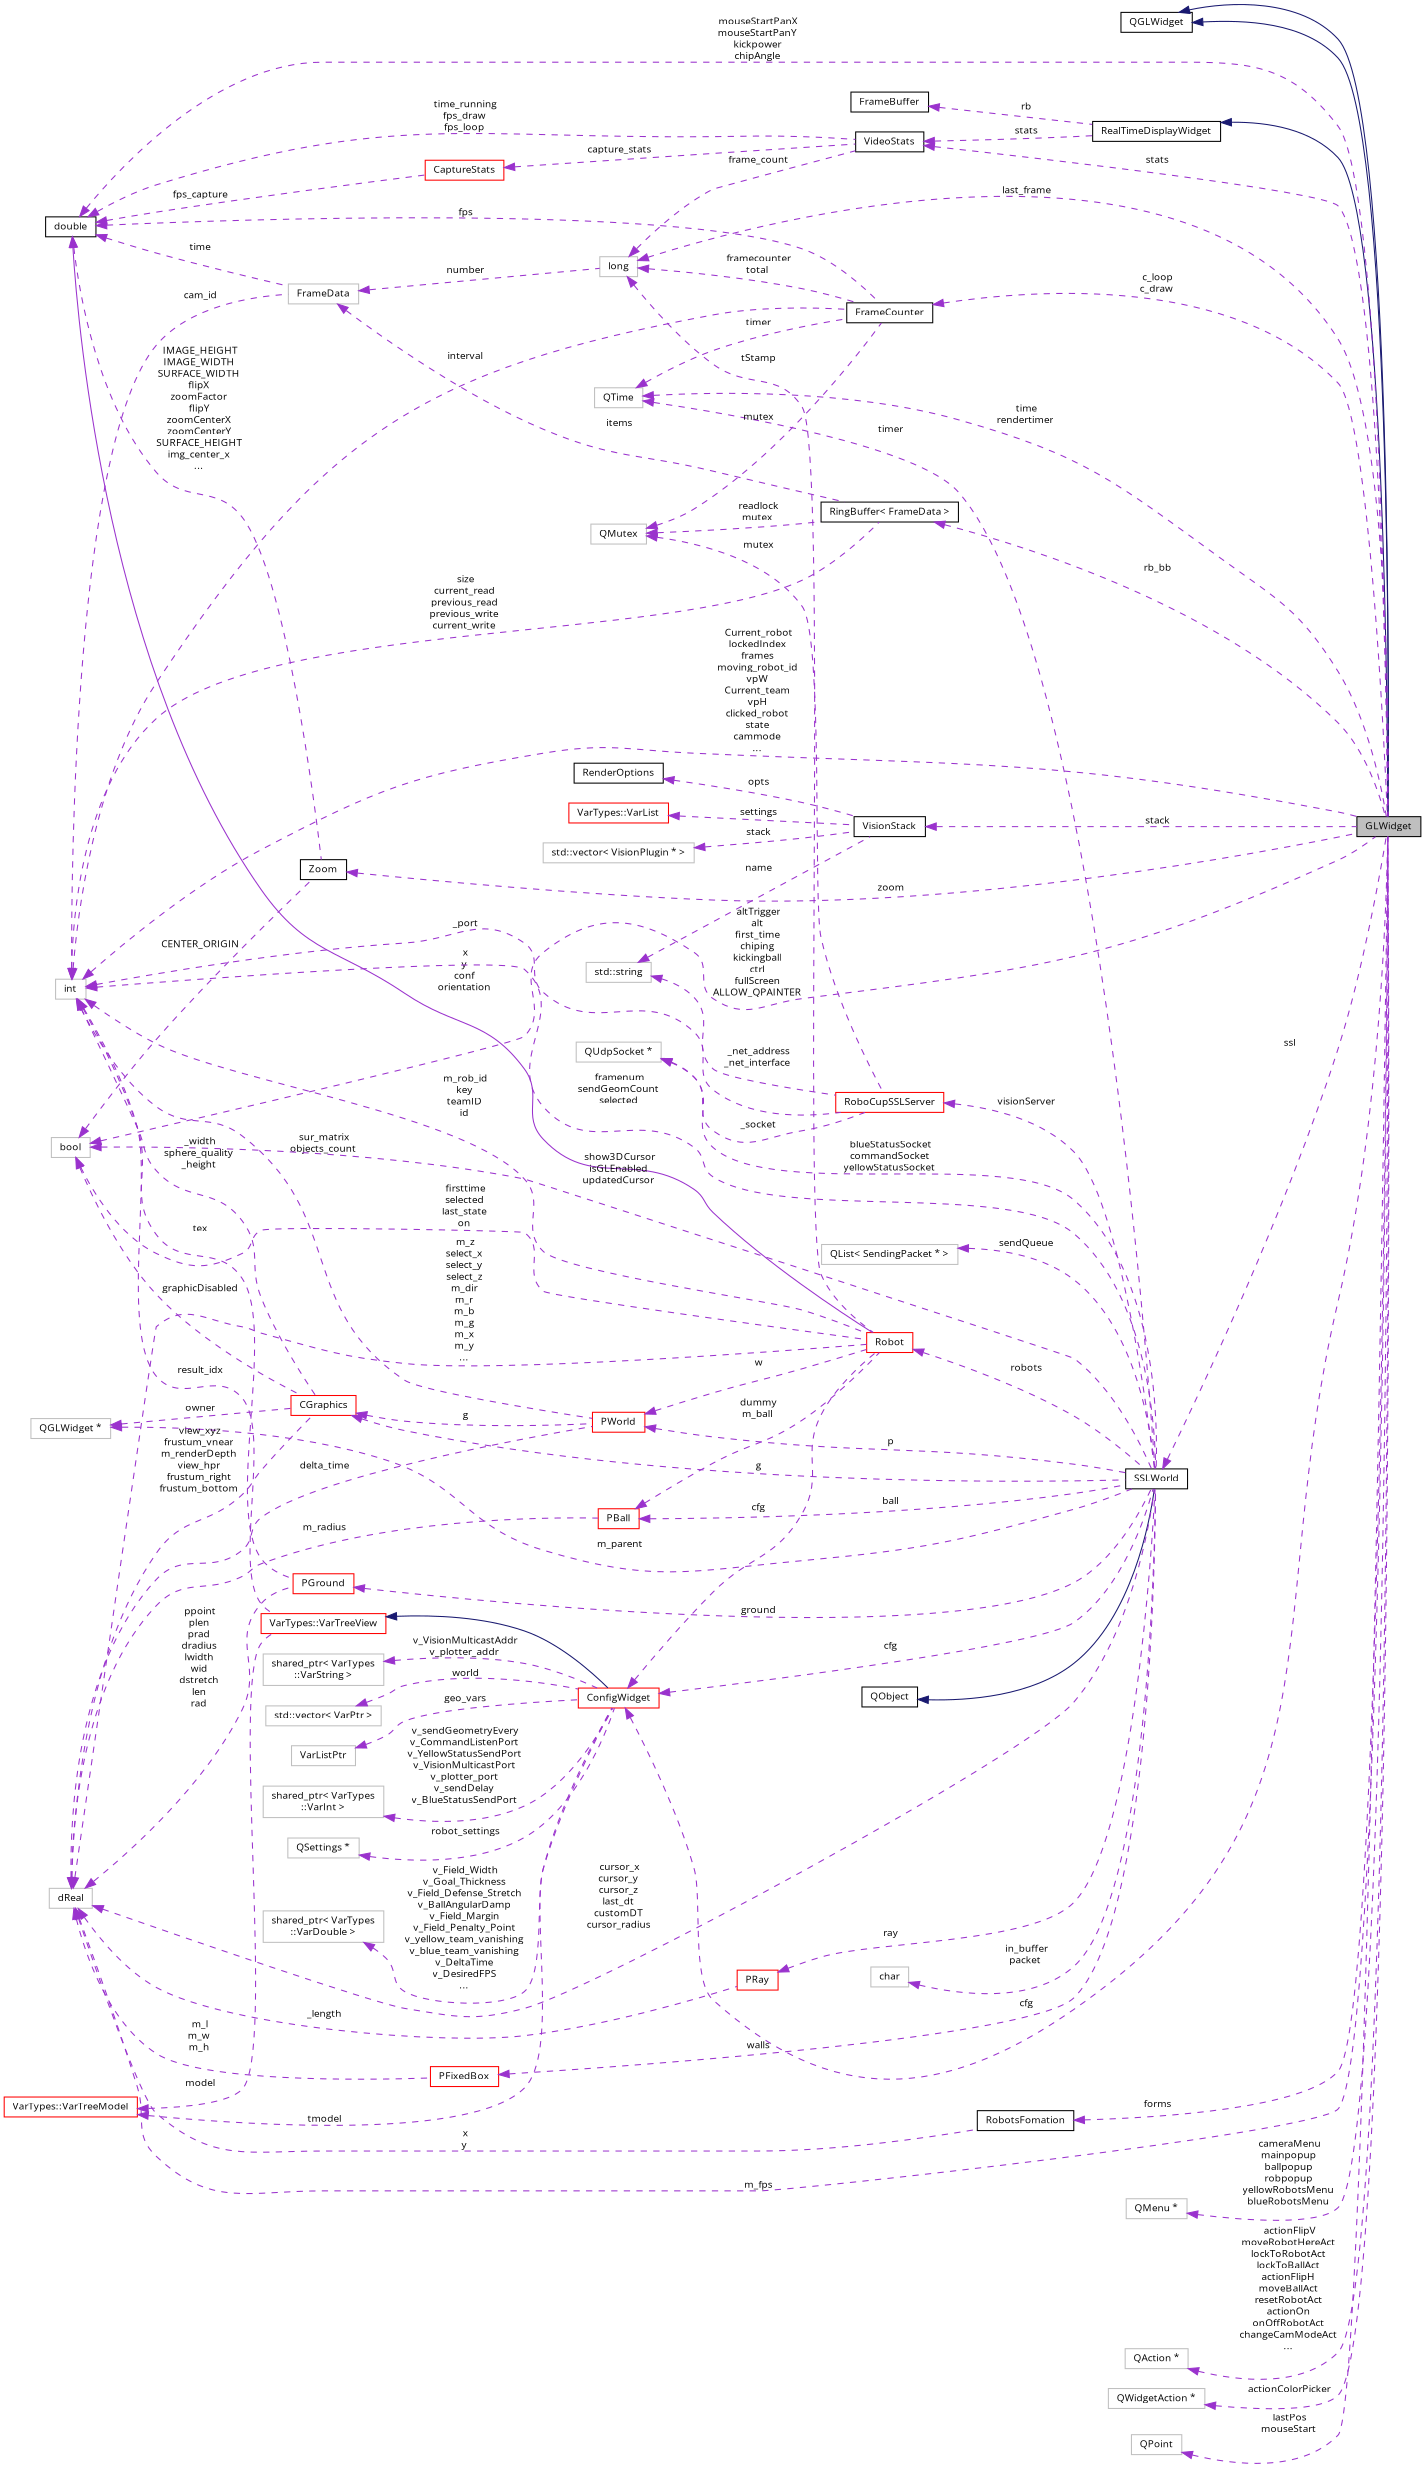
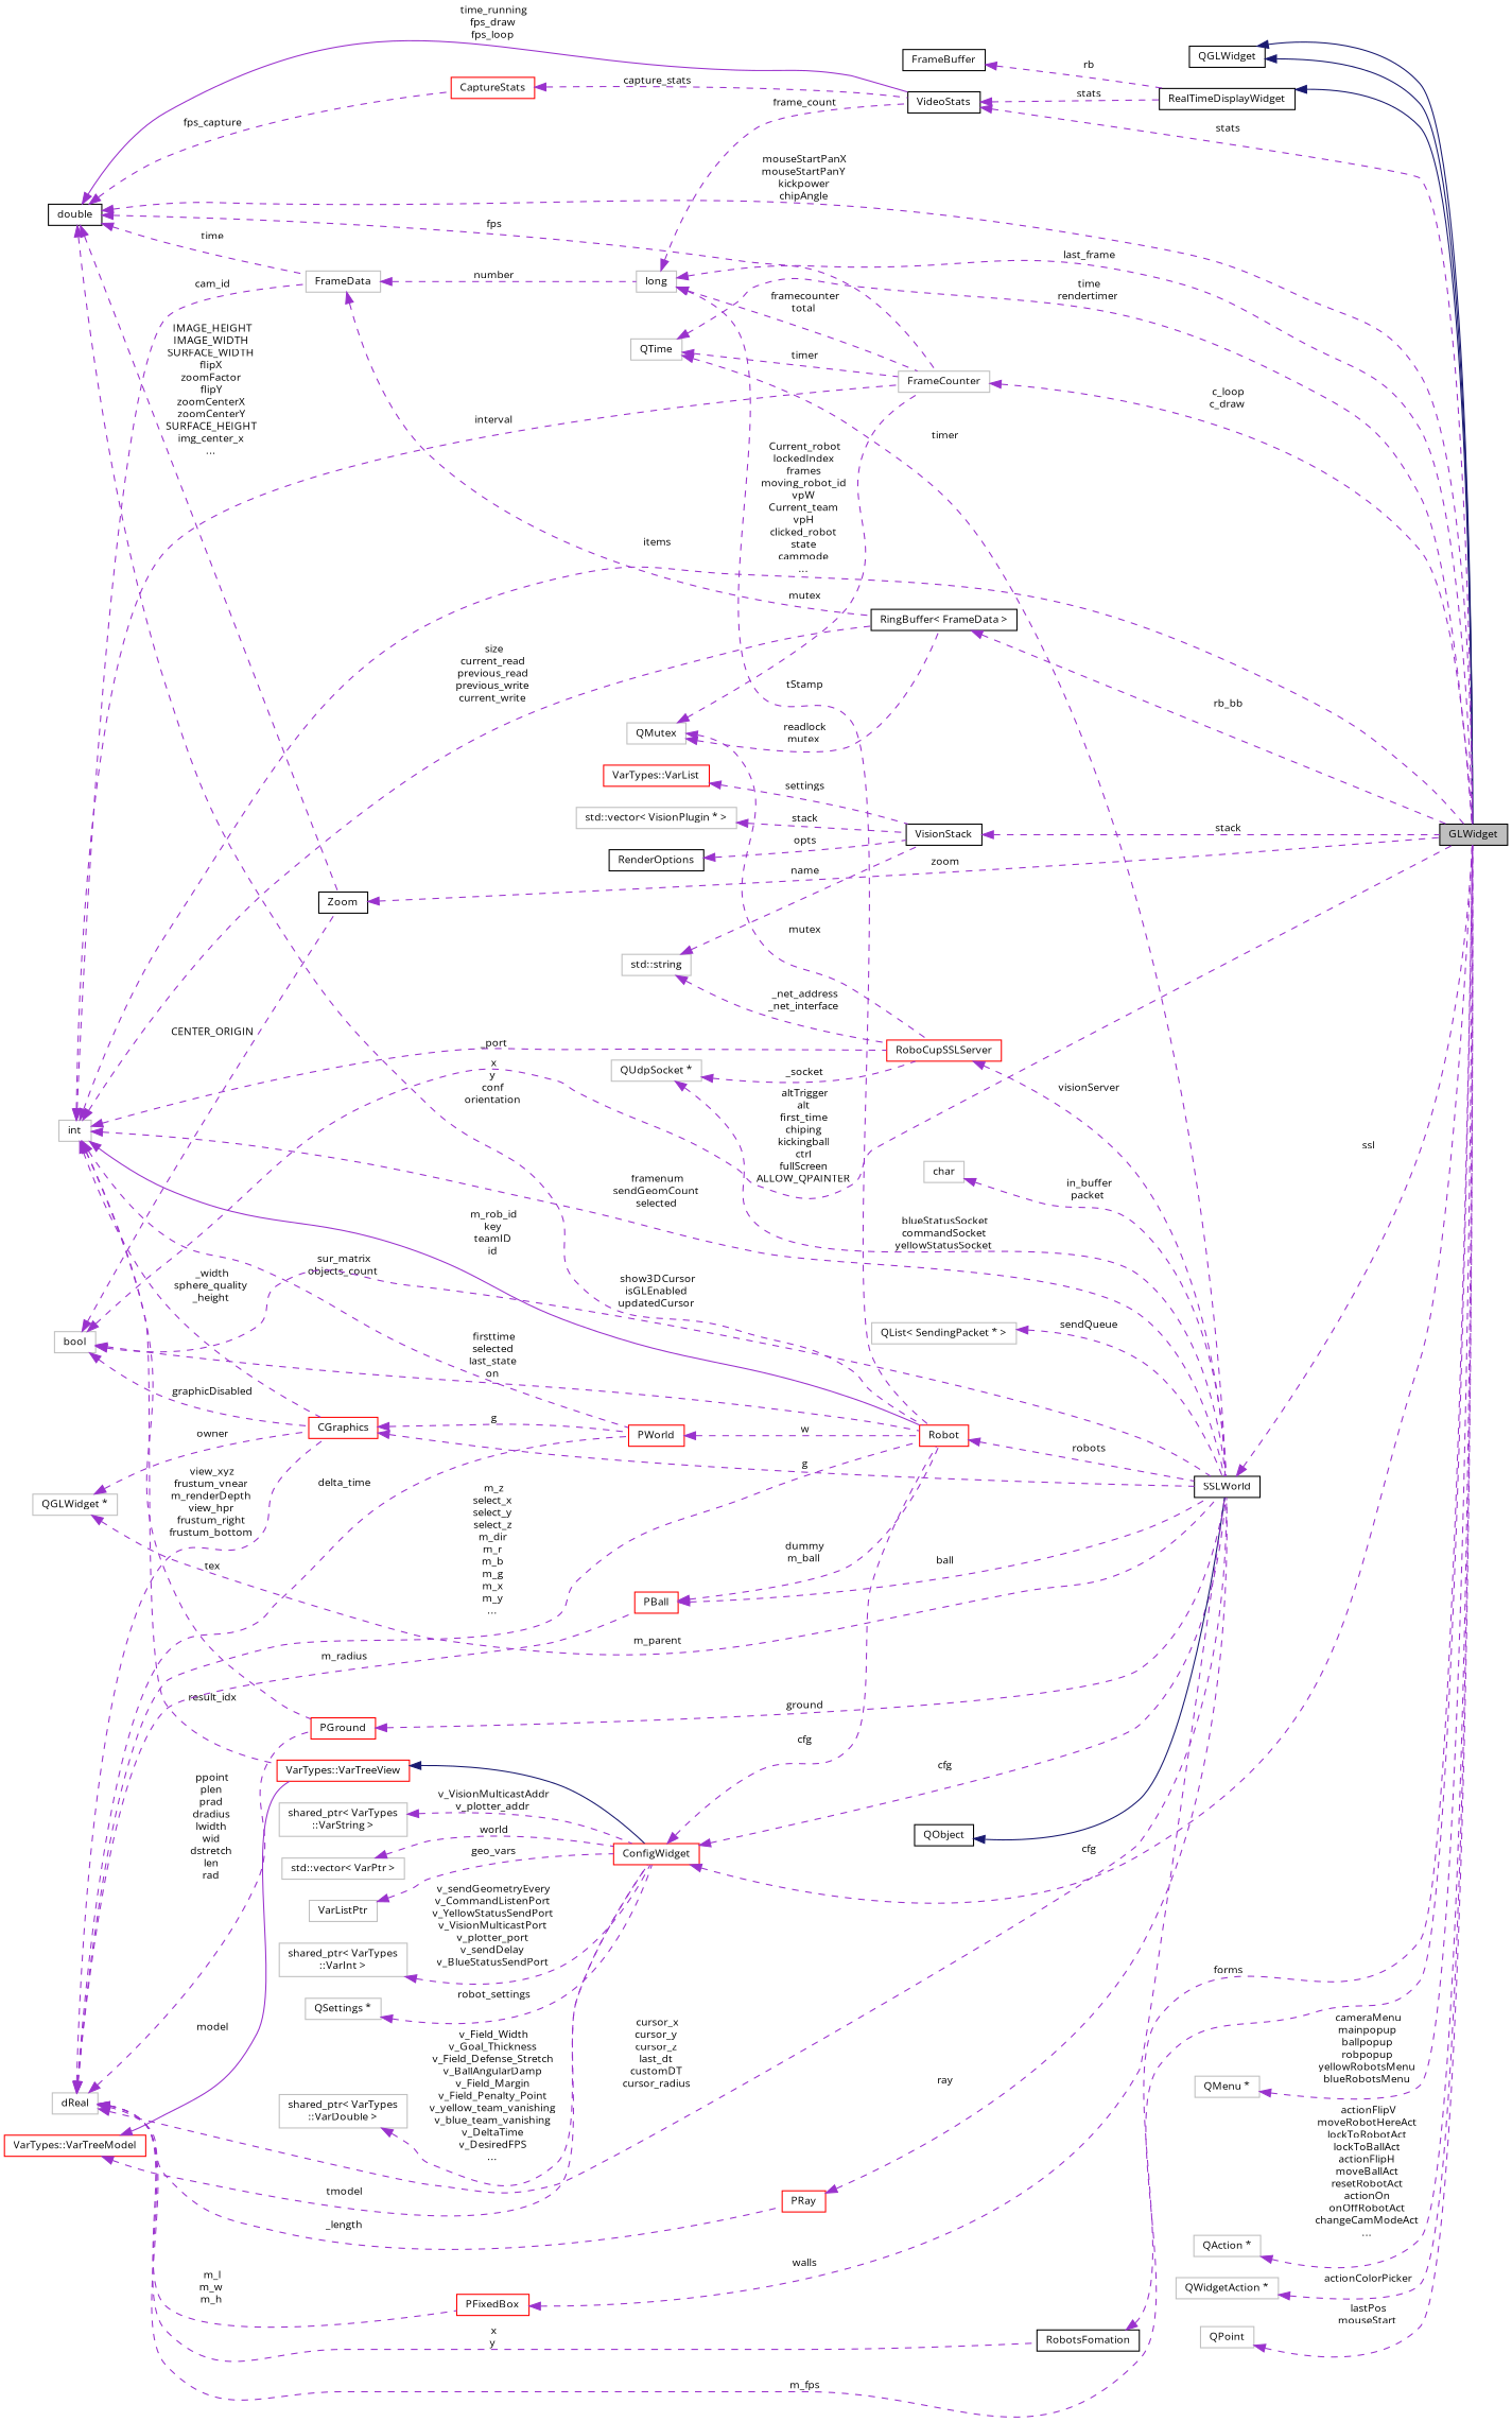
  digraph {
    fontname="Open Sans"
    rankdir=LR
    node [color=grey75 fillcolor=white fontname="Open Sans" fontsize=10 shape=record style=filled]
    edge [color=darkorchid3 dir=back fontname="Open Sans" fontsize=10 labelfontname=Helvetica labelfontsize=10 style=dashed]
    n1 [color=black fillcolor=grey75 fontcolor=black height=0.2 label=GLWidget width=0.4]
    n2 [color=black height=0.2 label=QGLWidget width=0.4]
    n3 [color=black height=0.2 label=RealTimeDisplayWidget width=0.4]
    n4 [color=black height=0.2 label=FrameBuffer width=0.4]
    n5 [color=black height=0.2 label=VideoStats width=0.4]
    n6 [color=black height=0.2 label=double width=0.4]
    n7 [color=red height=0.2 label=CaptureStats width=0.4]
-   n8 [color=black height=0.2 label=FrameCounter width=0.4]
+   n8 [height=0.2 label=FrameCounter width=0.4]
    n9 [color=black height=0.2 label=Zoom width=0.4]
    n10 [height=0.2 label=FrameData width=0.4]
    n11 [color=red height=0.2 label=Robot width=0.4]
    n12 [height=0.2 label=long width=0.4]
    n13 [color=black height=0.2 label="RingBuffer\< FrameData \>" width=0.4]
    n14 [color=black height=0.2 label=SSLWorld width=0.4]
    n15 [height=0.2 label=QTime width=0.4]
    n16 [height=0.2 label=int width=0.4]
    n17 [color=red height=0.2 label=PWorld width=0.4]
    n18 [color=red height=0.2 label=CGraphics width=0.4]
    n19 [color=red height=0.2 label="VarTypes::VarTreeView" width=0.4]
    n20 [color=red height=0.2 label=PGround width=0.4]
    n21 [color=red height=0.2 label=RoboCupSSLServer width=0.4]
    n22 [color=red height=0.2 label=ConfigWidget width=0.4]
    n23 [height=0.2 label=QMutex width=0.4]
    n24 [height=0.2 label=bool width=0.4]
    n25 [height=0.2 label="QMenu *" width=0.4]
    n26 [color=black height=0.2 label=QObject width=0.4]
    n27 [height=0.2 label="QGLWidget *" width=0.4]
    n28 [height=0.2 label=dReal width=0.4]
    n29 [color=red height=0.2 label=PBall width=0.4]
    n30 [color=red height=0.2 label=PRay width=0.4]
    n31 [color=red height=0.2 label=PFixedBox width=0.4]
    n32 [color=black height=0.2 label=RobotsFomation width=0.4]
    n33 [height=0.2 label=char width=0.4]
    n34 [color=red height=0.2 label="VarTypes::VarTreeModel" width=0.4]
    n35 [height=0.2 label="shared_ptr\< VarTypes\l::VarString \>" width=0.4]
    n36 [height=0.2 label="std::vector\< VarPtr \>" width=0.4]
    n37 [height=0.2 label=VarListPtr width=0.4]
    n38 [height=0.2 label="shared_ptr\< VarTypes\l::VarInt \>" width=0.4]
    n39 [height=0.2 label="QSettings *" width=0.4]
    n40 [height=0.2 label="shared_ptr\< VarTypes\l::VarDouble \>" width=0.4]
    n41 [height=0.2 label="QUdpSocket *" width=0.4]
    n42 [height=0.2 label="QList\< SendingPacket * \>" width=0.4]
    n43 [height=0.2 label="std::string" width=0.4]
    n44 [color=black height=0.2 label=VisionStack width=0.4]
    n45 [height=0.2 label="QAction *" width=0.4]
    n46 [height=0.2 label="QWidgetAction *" width=0.4]
    n47 [color=red height=0.2 label="VarTypes::VarList" width=0.4]
    n48 [height=0.2 label="std::vector\< VisionPlugin * \>" width=0.4]
    n49 [color=black height=0.2 label=RenderOptions width=0.4]
    n50 [height=0.2 label=QPoint width=0.4]
    n2 -> n1 [color=midnightblue style=solid]
    n2 -> n1 [color=midnightblue style=solid]
    n3 -> n1 [color=midnightblue style=solid]
    n4 -> n3 [label=" rb"]
    n5 -> n1 [label=" stats"]
    n5 -> n3 [label=" stats"]
    n6 -> n1 [label=" mouseStartPanX\nmouseStartPanY\nkickpower\nchipAngle"]
-   n6 -> n5 [label=" time_running\nfps_draw\nfps_loop"]
+   n6 -> n5 [label=" time_running\nfps_draw\nfps_loop" style=solid]
    n6 -> n7 [label=" fps_capture"]
    n6 -> n8 [label=" fps"]
    n6 -> n9 [label=" IMAGE_HEIGHT\nIMAGE_WIDTH\nSURFACE_WIDTH\nflipX\nzoomFactor\nflipY\nzoomCenterX\nzoomCenterY\nSURFACE_HEIGHT\nimg_center_x\n..."]
    n6 -> n10 [label=" time"]
-   n6 -> n11 [label=" x\ny\nconf\norientation" style=solid]
+   n6 -> n11 [label=" x\ny\nconf\norientation"]
    n7 -> n5 [label=" capture_stats"]
    n8 -> n1 [label=" c_loop\nc_draw"]
    n9 -> n1 [label=" zoom"]
    n10 -> n12 [label=" number"]
    n10 -> n13 [label=" items"]
    n11 -> n14 [label=" robots"]
    n12 -> n1 [label=" last_frame"]
    n12 -> n5 [label=" frame_count"]
    n12 -> n8 [label=" framecounter\ntotal"]
    n12 -> n11 [label=" tStamp"]
    n13 -> n1 [label=" rb_bb"]
    n14 -> n1 [label=" ssl"]
    n15 -> n1 [label=" time\nrendertimer"]
    n15 -> n8 [label=" timer"]
    n15 -> n14 [label=" timer"]
    n16 -> n1 [label=" Current_robot\nlockedIndex\nframes\nmoving_robot_id\nvpW\nCurrent_team\nvpH\nclicked_robot\nstate\ncammode\n..."]
    n16 -> n8 [label=" interval"]
    n16 -> n10 [label=" cam_id"]
-   n16 -> n11 [label=" m_rob_id\nkey\nteamID\nid"]
+   n16 -> n11 [label=" m_rob_id\nkey\nteamID\nid" style=solid]
    n16 -> n13 [label=" size\ncurrent_read\nprevious_read\nprevious_write\ncurrent_write"]
    n16 -> n14 [label=" framenum\nsendGeomCount\nselected"]
    n16 -> n17 [label=" sur_matrix\nobjects_count"]
    n16 -> n18 [label=" _width\nsphere_quality\n_height"]
    n16 -> n19 [label=" result_idx"]
    n16 -> n20 [label=" tex"]
    n16 -> n21 [label=" _port"]
    n17 -> n11 [label=" w"]
-   n17 -> n14 [label=" p"]
    n18 -> n14 [label=" g"]
    n18 -> n17 [label=" g"]
    n19 -> n22 [color=midnightblue style=solid]
    n20 -> n14 [label=" ground"]
    n21 -> n14 [label=" visionServer"]
    n22 -> n1 [label=" cfg"]
    n22 -> n11 [label=" cfg"]
    n22 -> n14 [label=" cfg"]
    n23 -> n8 [label=" mutex"]
    n23 -> n13 [label=" readlock\nmutex"]
    n23 -> n21 [label=" mutex"]
    n24 -> n1 [label=" altTrigger\nalt\nfirst_time\nchiping\nkickingball\nctrl\nfullScreen\nALLOW_QPAINTER"]
    n24 -> n9 [label=" CENTER_ORIGIN"]
    n24 -> n11 [label=" firsttime\nselected\nlast_state\non"]
    n24 -> n14 [label=" show3DCursor\nisGLEnabled\nupdatedCursor"]
    n24 -> n18 [label=" graphicDisabled"]
    n25 -> n1 [label=" cameraMenu\nmainpopup\nballpopup\nrobpopup\nyellowRobotsMenu\nblueRobotsMenu"]
    n26 -> n14 [color=midnightblue style=solid]
    n27 -> n14 [label=" m_parent"]
    n27 -> n18 [label=" owner"]
    n28 -> n1 [label=" m_fps"]
    n28 -> n11 [label=" m_z\nselect_x\nselect_y\nselect_z\nm_dir\nm_r\nm_b\nm_g\nm_x\nm_y\n..."]
    n28 -> n14 [label=" cursor_x\ncursor_y\ncursor_z\nlast_dt\ncustomDT\ncursor_radius"]
    n28 -> n17 [label=" delta_time"]
    n28 -> n18 [label=" view_xyz\nfrustum_vnear\nm_renderDepth\nview_hpr\nfrustum_right\nfrustum_bottom"]
    n28 -> n20 [label=" ppoint\nplen\nprad\ndradius\nlwidth\nwid\ndstretch\nlen\nrad"]
    n28 -> n29 [label=" m_radius"]
    n28 -> n30 [label=" _length"]
    n28 -> n31 [label=" m_l\nm_w\nm_h"]
    n28 -> n32 [label=" x\ny"]
    n29 -> n11 [label=" dummy\nm_ball"]
    n29 -> n14 [label=" ball"]
    n30 -> n14 [label=" ray"]
    n31 -> n14 [label=" walls"]
    n32 -> n1 [label=" forms"]
    n33 -> n14 [label=" in_buffer\npacket"]
-   n34 -> n19 [label=" model"]
+   n34 -> n19 [label=" model" style=solid]
    n34 -> n22 [label=" tmodel"]
    n35 -> n22 [label=" v_VisionMulticastAddr\nv_plotter_addr"]
    n36 -> n22 [label=" world"]
    n37 -> n22 [label=" geo_vars"]
    n38 -> n22 [label=" v_sendGeometryEvery\nv_CommandListenPort\nv_YellowStatusSendPort\nv_VisionMulticastPort\nv_plotter_port\nv_sendDelay\nv_BlueStatusSendPort"]
    n39 -> n22 [label=" robot_settings"]
    n40 -> n22 [label=" v_Field_Width\nv_Goal_Thickness\nv_Field_Defense_Stretch\nv_BallAngularDamp\nv_Field_Margin\nv_Field_Penalty_Point\nv_yellow_team_vanishing\nv_blue_team_vanishing\nv_DeltaTime\nv_DesiredFPS\n..."]
    n41 -> n14 [label=" blueStatusSocket\ncommandSocket\nyellowStatusSocket"]
    n41 -> n21 [label=" _socket"]
    n42 -> n14 [label=" sendQueue"]
    n43 -> n21 [label=" _net_address\n_net_interface"]
    n43 -> n44 [label=" name"]
    n44 -> n1 [label=" stack"]
    n45 -> n1 [label=" actionFlipV\nmoveRobotHereAct\nlockToRobotAct\nlockToBallAct\nactionFlipH\nmoveBallAct\nresetRobotAct\nactionOn\nonOffRobotAct\nchangeCamModeAct\n..."]
    n46 -> n1 [label=" actionColorPicker"]
    n47 -> n44 [label=" settings"]
    n48 -> n44 [label=" stack"]
    n49 -> n44 [label=" opts"]
    n50 -> n1 [label=" lastPos\nmouseStart"]
  }
